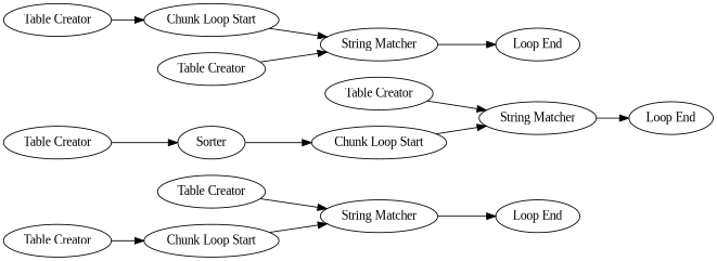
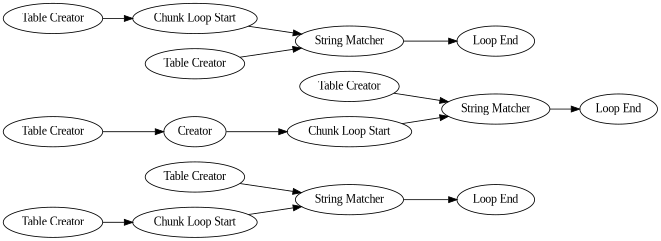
  digraph {
    rankdir=LR
    fontname="Liberation Serif"
    node [fontname="Liberation Serif"]
    edge [fontname="Liberation Serif"]
    n1 [label="String Matcher"]
    n2 [label="Loop End"]
-   n3 [label=Sorter]
+   n3 [label=Creator]
    n4 [label="Chunk Loop Start"]
    n5 [label="String Matcher"]
    n6 [label="Table Creator"]
    n7 [label="Chunk Loop Start"]
    n8 [label="String Matcher"]
    n9 [label="Loop End"]
    n10 [label="Table Creator"]
    n11 [label="Chunk Loop Start"]
    n12 [label="Loop End"]
    n13 [label="Table Creator"]
    n14 [label="Table Creator"]
    n15 [label="Table Creator"]
    n16 [label="Table Creator"]
    n1 -> n2
    n3 -> n4
    n4 -> n5
    n5 -> n12
    n6 -> n7
    n7 -> n8
    n8 -> n9
    n10 -> n1
    n11 -> n1
    n13 -> n5
    n14 -> n11
    n15 -> n8
    n16 -> n3
  }
